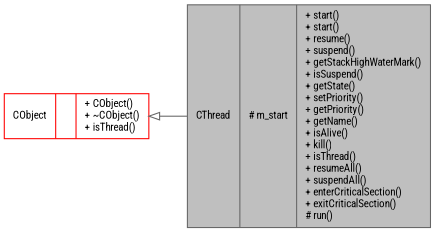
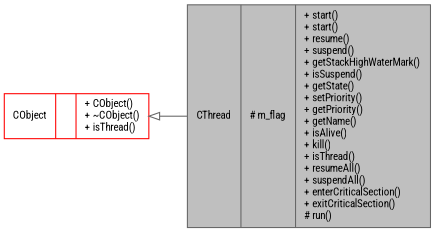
  digraph {
    rankdir=LR
    fontname="Roboto Condensed"
    node [fontname="Roboto Condensed" fontsize=10 shape=record style=filled]
-   n1 [color=gray40 fillcolor=grey75 fontcolor=black height=0.2 label="{CThread\n|# m_start\l|+ start()\l+ start()\l+ resume()\l+ suspend()\l+ getStackHighWaterMark()\l+ isSuspend()\l+ getState()\l+ setPriority()\l+ getPriority()\l+ getName()\l+ isAlive()\l+ kill()\l+ isThread()\l+ resumeAll()\l+ suspendAll()\l+ enterCriticalSection()\l+ exitCriticalSection()\l# run()\l}" width=0.4]
+   n1 [color=gray40 fillcolor=grey75 fontcolor=black height=0.2 label="{CThread\n|# m_flag\l|+ start()\l+ start()\l+ resume()\l+ suspend()\l+ getStackHighWaterMark()\l+ isSuspend()\l+ getState()\l+ setPriority()\l+ getPriority()\l+ getName()\l+ isAlive()\l+ kill()\l+ isThread()\l+ resumeAll()\l+ suspendAll()\l+ enterCriticalSection()\l+ exitCriticalSection()\l# run()\l}" width=0.4]
    n2 [color=red fillcolor=white height=0.2 label="{CObject\n||+ CObject()\l+ ~CObject()\l+ isThread()\l}" width=0.4]
    n2 -> n1 [arrowtail=onormal color=gray40 dir=back fontname="Roboto Condensed" fontsize=10 labelfontname=Helvetica labelfontsize=10 style=solid]
  }
